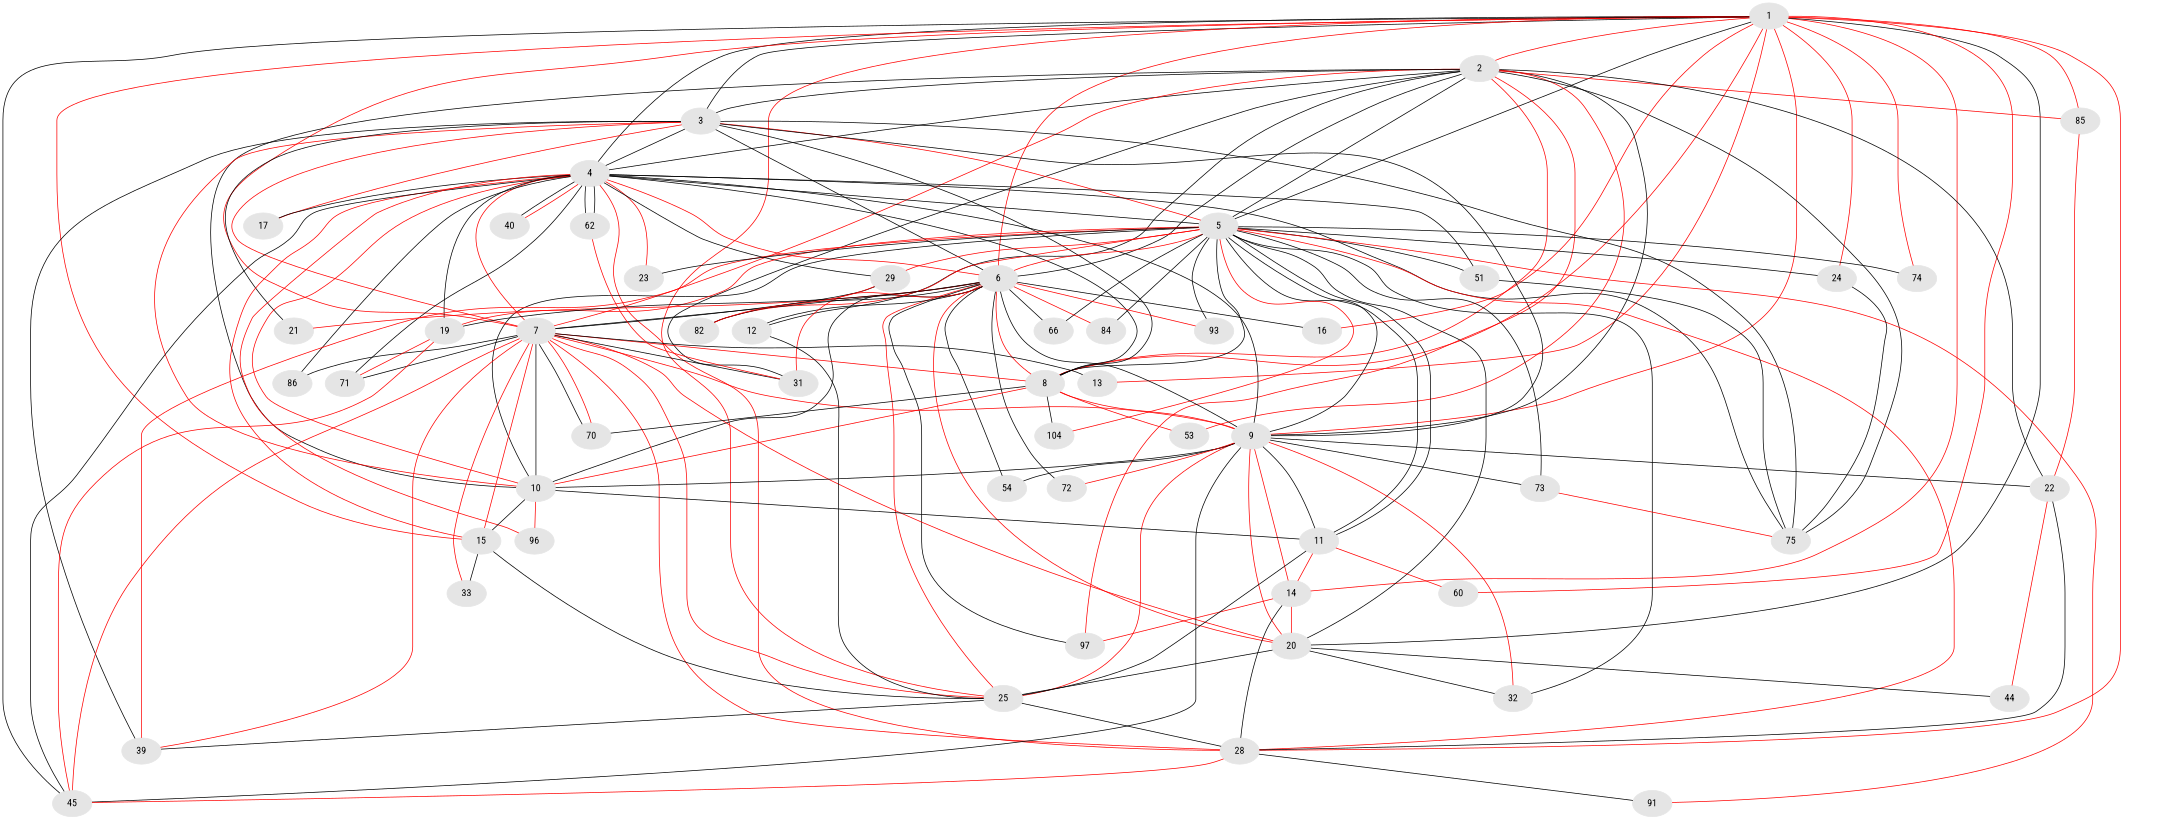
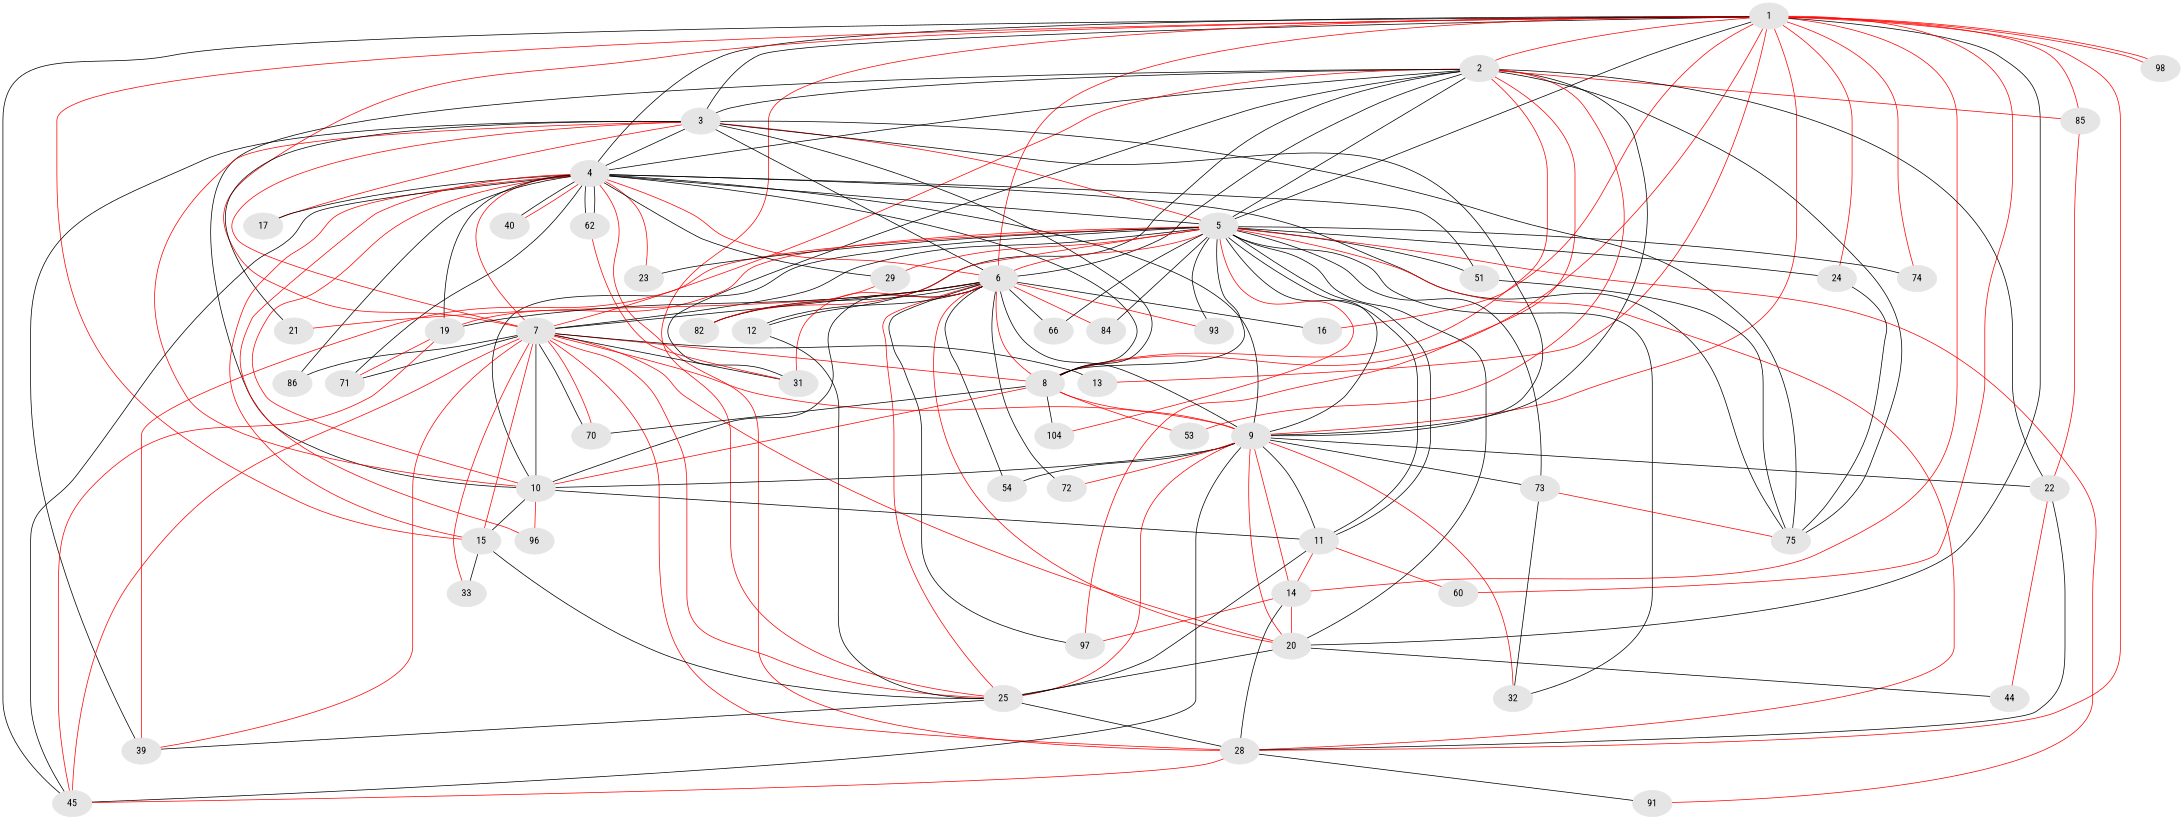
  graph {
    fontname="Roboto Condensed"
    node [color=gray90 fontname="Roboto Condensed" style=filled]
    edge [color=black fontname="Roboto Condensed"]
    1 [super="+76"]
    2
    3
    4
    5 [super="+78"]
    6 [super="+43+57"]
    7
    8 [super="+74"]
    9 [super="+42+18+49+65"]
    13
    14 [super="+46+26"]
    15 [super="+79+67"]
    16
    20 [super="+88+83+48+58"]
    24
    25 [super="+69+63+30"]
    28 [super="+36+38+37+35"]
    45 [super="+109+55+47"]
    60
    n20 [label=74]
    85
+   98
    10
    22 [super="+34"]
    12
    31 [super="+99+61"]
    53
    75 [super="+80"]
    97 [super="+107"]
    17
    21
    39 [super="+59"]
    19 [super="+41"]
    23
    29
    40
    51
    62
    71 [super="+101"]
    86
    96
    11 [super="+27"]
    32
    66
    73
    n46 [label=91]
    82 [super="+90"]
    84
    93
    104
    54
    72
    33
    70 [super="+91"]
    44
    1 -- 2 [color=red]
    1 -- 3
    1 -- 4
    1 -- 5
    1 -- 6 [color=red]
    1 -- 7 [color=red]
    1 -- 8 [color=red weight=2]
    1 -- 9 [color=red weight=2]
    1 -- 13 [color=red]
    1 -- 14 [color=red weight=2]
    1 -- 15 [color=red]
    1 -- 16 [color=red]
    1 -- 20 [weight=2]
    1 -- 24 [color=red]
    1 -- 25 [color=red]
    1 -- 28 [color=red]
    1 -- 45
    1 -- 60 [color=red]
    1 -- n20 [color=red]
    1 -- 85 [color=red]
+   1 -- 98 [color=red]
+   1 -- 98 [color=red]
    2 -- 3
    2 -- 4
    2 -- 5
    2 -- 6
    2 -- 7 [color=red]
    2 -- 8 [color=red]
    2 -- 9
    2 -- 85 [color=red]
    2 -- 10
    2 -- 22
    2 -- 12
    2 -- 31
    2 -- 53 [color=red]
    2 -- 75
    2 -- 97 [color=red]
    3 -- 4
    3 -- 5 [color=red]
    3 -- 6
    3 -- 7 [color=red]
    3 -- 8
    3 -- 9
    3 -- 10 [color=red]
    3 -- 75
    3 -- 17 [color=red]
    3 -- 21
    3 -- 39
    4 -- 5
    4 -- 6 [color=red]
    4 -- 7 [color=red]
    4 -- 8
    4 -- 9
    4 -- 15 [color=red]
    4 -- 28 [color=red weight=2]
    4 -- 45
    4 -- 10 [color=red]
    4 -- 75
    4 -- 17
    4 -- 19
    4 -- 23 [color=red]
    4 -- 29
    4 -- 40
    4 -- 40 [color=red]
    4 -- 51
    4 -- 62
    4 -- 62
    4 -- 71
    4 -- 86
    4 -- 96 [color=red]
    5 -- 6 [color=red weight=3]
-   29 -- 7
+   5 -- 7
    5 -- 8
    5 -- 9
    5 -- 20
    5 -- 24
    5 -- 28 [color=red]
    5 -- n20
    5 -- 10
    5 -- 39 [color=red weight=2]
    5 -- 19 [color=red]
    5 -- 23
    5 -- 29 [color=red]
    5 -- 51
    5 -- 11
    5 -- 11
    5 -- 32
    5 -- 66
    5 -- 73
    5 -- n46 [color=red]
    5 -- 82 [color=red]
    5 -- 84
    5 -- 93
    5 -- 104 [color=red]
    6 -- 7
    6 -- 8 [color=red weight=2]
    6 -- 9 [weight=2]
    6 -- 16 [weight=2]
    6 -- 20 [color=red]
    6 -- 25 [color=red]
    6 -- 10
    6 -- 12
    6 -- 31 [color=red]
    6 -- 97
    6 -- 21 [color=red]
    6 -- 19
    6 -- 66
    6 -- 82
    6 -- 84 [color=red]
    6 -- 93 [color=red]
    6 -- 54
    6 -- 72
    7 -- 8 [color=red]
    7 -- 9 [color=red weight=2]
    7 -- 13
    7 -- 15 [color=red]
    7 -- 20 [color=red]
    7 -- 25 [color=red]
    7 -- 28 [color=red]
    7 -- 45 [color=red]
    7 -- 10
    7 -- 31
    7 -- 39 [color=red]
    7 -- 71
    7 -- 86
    7 -- 33 [color=red]
    7 -- 70
    7 -- 70 [color=red]
    8 -- 9 [color=red weight=2]
    8 -- 10 [color=red]
    8 -- 53 [color=red]
    8 -- 104
    8 -- 70
    9 -- 14 [color=red weight=2]
    9 -- 20 [color=red weight=2]
    9 -- 25 [color=red weight=3]
    9 -- 45
    9 -- 10
    9 -- 22
    9 -- 11
    9 -- 32 [color=red]
    9 -- 73
    9 -- 54
    9 -- 72 [color=red]
    14 -- 20 [color=red]
    14 -- 28
    14 -- 97 [color=red]
    15 -- 25
    15 -- 33
    20 -- 25
-   20 -- 32
+   73 -- 32
    20 -- 44
    24 -- 75
    25 -- 28
    25 -- 39
    28 -- 45 [color=red]
    28 -- n46
    85 -- 22 [color=red]
    10 -- 15
    10 -- 96 [color=red]
    10 -- 11
    22 -- 28
    22 -- 44 [color=red]
    12 -- 25
    19 -- 45 [color=red]
    19 -- 71 [color=red]
    29 -- 82 [color=red]
    51 -- 75
    62 -- 31 [color=red]
    11 -- 14 [color=red]
    11 -- 25
    11 -- 60 [color=red]
    73 -- 75 [color=red]
  }
